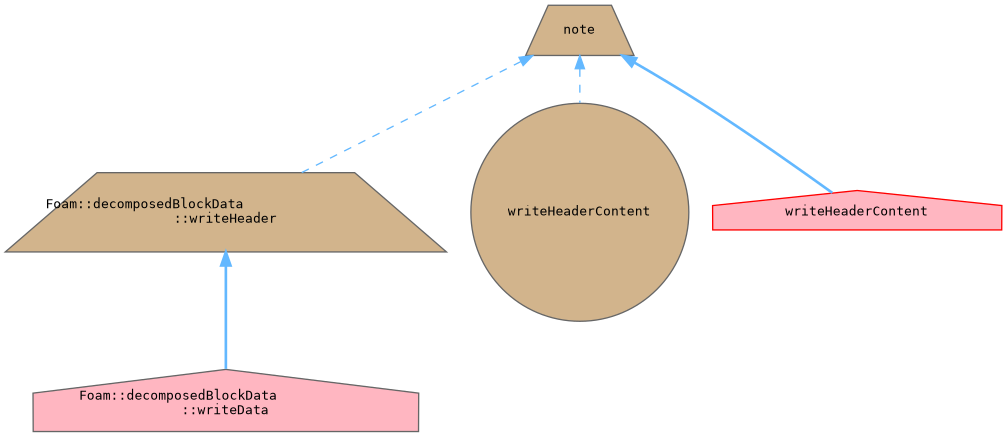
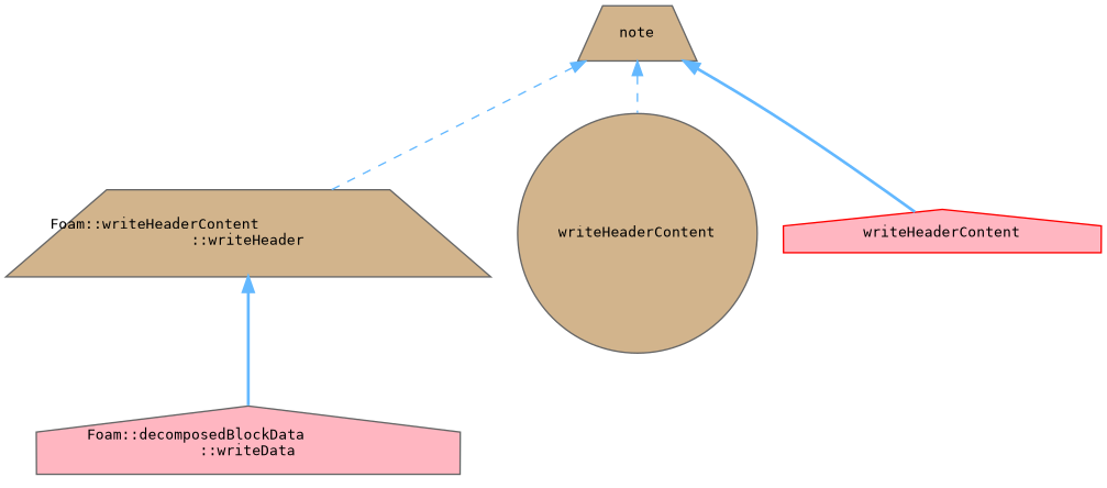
  digraph {
    fontname="DejaVu Sans Mono"
    rankdir=TB
    node [color=grey40 fillcolor=tan fontname="DejaVu Sans Mono" fontsize=10 shape=trapezium style=filled]
    edge [color=steelblue1 dir=back fontname="DejaVu Sans Mono" fontsize=10 labelfontname=Helvetica labelfontsize=10 style=dashed]
    n1 [color=gray40 fontcolor=black height=0.2 label=note width=0.4]
-   n2 [height=0.2 label="Foam::decomposedBlockData\l::writeHeader" width=0.4]
+   n2 [height=0.2 label="Foam::writeHeaderContent\l::writeHeader" width=0.4]
    n3 [height=0.2 label=writeHeaderContent shape=circle width=0.4]
    n4 [color=red fillcolor=lightpink height=0.2 label=writeHeaderContent shape=house width=0.4]
    n5 [fillcolor=lightpink height=0.2 label="Foam::decomposedBlockData\l::writeData" shape=house width=0.4]
    n1 -> n2
    n1 -> n3
    n1 -> n4 [style=bold]
    n2 -> n5 [style=bold]
  }
